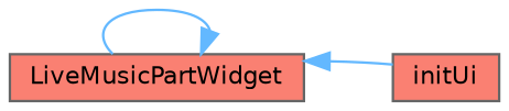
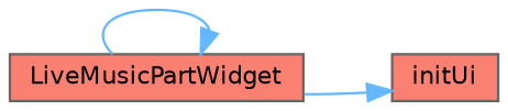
  digraph {
    rankdir=RL
    node [fillcolor=salmon fontname=Helvetica fontsize=10 shape=box style=filled]
    edge [color=steelblue1 dir=back fontname=Helvetica fontsize=10 labelfontname=Helvetica labelfontsize=10 style=solid]
    n1 [color=gray40 fontcolor=black height=0.2 label=initUi width=0.4]
    n2 [color=grey40 height=0.2 label=LiveMusicPartWidget width=0.4]
-   n2 -> n1
+   n1 -> n2
    n2 -> n2
  }
